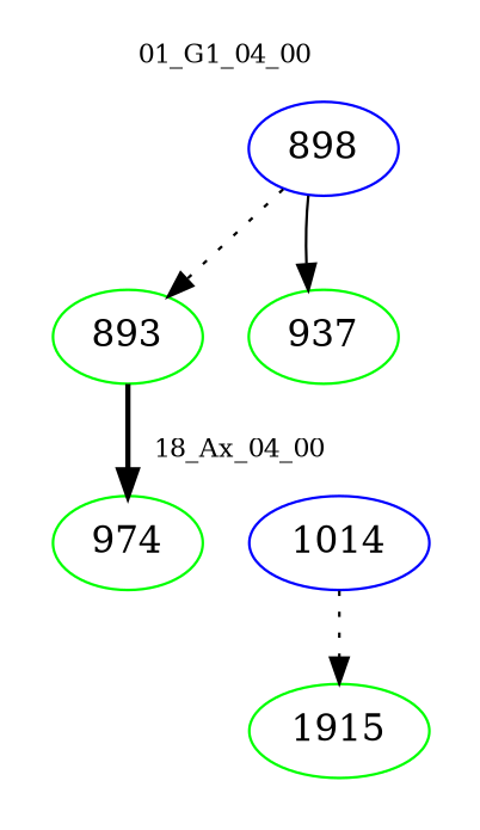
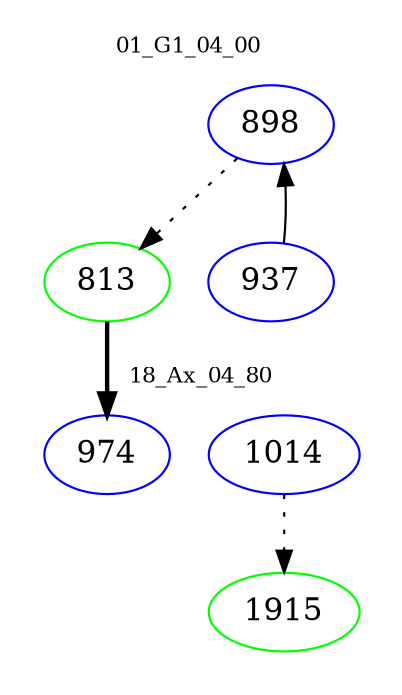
  digraph {
    node [color=green]
    edge [color=black style=dotted]
    n1 [color=blue label=1014]
-   n2 [label=974]
+   n2 [color=blue label=974]
    n3 [label=1915]
    n4 [color=blue label=898]
-   n5 [label=893]
-   n6 [label=937]
+   n5 [label=813]
+   n6 [color=blue label=937]
    subgraph cluster_1 {
      color=white
      fontsize=10
-     label="18_Ax_04_00"
+     label="18_Ax_04_80"
      n1
      n2
      n3
    }
    subgraph cluster_2 {
      color=white
      fontsize=10
      label="01_G1_04_00"
      n4
      n5
      n6
    }
    n1 -> n3
    n4 -> n5
-   n4 -> n6 [style=solid]
+   n6 -> n4 [style=solid]
    n5 -> n2 [style=bold]
  }
